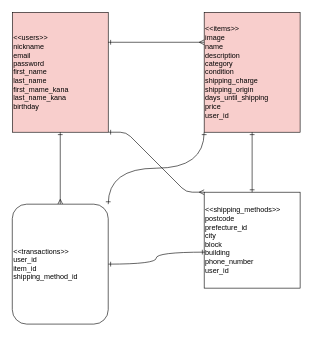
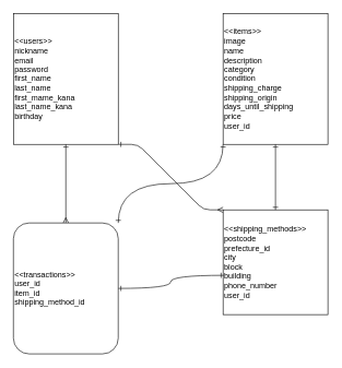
  <mxCell id="0" />
  <mxCell id="1" parent="0" />
- <mxCell id="2" value="&amp;lt;&amp;lt;users&amp;gt;&amp;gt;&lt;br&gt;nickname&lt;br&gt;email&lt;br&gt;password&lt;br&gt;first_name&lt;br&gt;last_name&lt;br&gt;first_mame_kana&lt;br&gt;last_name_kana&lt;br&gt;birthday" style="rounded=0;whiteSpace=wrap;html=1;align=left;fillColor=#f8cecc;" parent="1" vertex="1"><mxGeometry x="20" y="20" width="160" height="200" as="geometry" /></mxCell>
+ <mxCell id="2" value="&amp;lt;&amp;lt;users&amp;gt;&amp;gt;&lt;br&gt;nickname&lt;br&gt;email&lt;br&gt;password&lt;br&gt;first_name&lt;br&gt;last_name&lt;br&gt;first_mame_kana&lt;br&gt;last_name_kana&lt;br&gt;birthday" style="rounded=0;whiteSpace=wrap;html=1;align=left;" parent="1" vertex="1"><mxGeometry x="20" y="20" width="160" height="200" as="geometry" /></mxCell>
  <mxCell id="3" style="edgeStyle=none;rounded=0;orthogonalLoop=1;jettySize=auto;html=1;exitX=0.5;exitY=1;exitDx=0;exitDy=0;startArrow=ERoneToMany;startFill=0;endArrow=ERone;endFill=0;strokeWidth=1;" parent="1" source="4" edge="1"><mxGeometry relative="1" as="geometry"><mxPoint x="420" y="220" as="targetPoint" /></mxGeometry></mxCell>
- <mxCell id="4" value="&amp;lt;&amp;lt;items&amp;gt;&amp;gt;&lt;br&gt;image&lt;br&gt;name&lt;br&gt;description&lt;br&gt;category&lt;br&gt;condition&lt;br&gt;shipping_charge&lt;br&gt;shipping_origin&lt;br&gt;days_until_shipping&lt;br&gt;price&lt;br&gt;user_id" style="rounded=0;whiteSpace=wrap;html=1;align=left;fillColor=#f8cecc;" parent="1" vertex="1"><mxGeometry x="340" y="20" width="160" height="200" as="geometry" /></mxCell>
+ <mxCell id="4" value="&amp;lt;&amp;lt;items&amp;gt;&amp;gt;&lt;br&gt;image&lt;br&gt;name&lt;br&gt;description&lt;br&gt;category&lt;br&gt;condition&lt;br&gt;shipping_charge&lt;br&gt;shipping_origin&lt;br&gt;days_until_shipping&lt;br&gt;price&lt;br&gt;user_id" style="rounded=0;whiteSpace=wrap;html=1;align=left;" parent="1" vertex="1"><mxGeometry x="340" y="20" width="160" height="200" as="geometry" /></mxCell>
  <mxCell id="5" value="&amp;lt;&amp;lt;shipping_methods&amp;gt;&amp;gt;&lt;br&gt;postcode&lt;br&gt;prefecture_id&lt;br&gt;&lt;div&gt;&lt;span&gt;city&lt;/span&gt;&lt;/div&gt;&lt;div&gt;&lt;span&gt;block&lt;/span&gt;&lt;/div&gt;building&lt;br&gt;phone_number&lt;br&gt;user_id" style="rounded=0;whiteSpace=wrap;html=1;align=left;" parent="1" vertex="1"><mxGeometry x="340" y="320" width="160" height="160" as="geometry" /></mxCell>
  <mxCell id="6" value="" style="fontSize=12;html=1;endArrow=ERone;startArrow=ERone;strokeWidth=1;exitX=0.5;exitY=1;exitDx=0;exitDy=0;endFill=0;startFill=0;" parent="1" source="4" target="5" edge="1"><mxGeometry width="100" height="100" relative="1" as="geometry"><mxPoint x="440" y="230" as="sourcePoint" /><mxPoint x="360" y="300" as="targetPoint" /></mxGeometry></mxCell>
  <mxCell id="7" value="" style="edgeStyle=entityRelationEdgeStyle;fontSize=12;html=1;endArrow=ERmany;strokeWidth=1;exitX=1;exitY=1;exitDx=0;exitDy=0;entryX=0;entryY=0;entryDx=0;entryDy=0;startArrow=ERone;startFill=0;endFill=0;" parent="1" source="2" target="5" edge="1"><mxGeometry width="100" height="100" relative="1" as="geometry"><mxPoint x="150" y="340" as="sourcePoint" /><mxPoint x="250" y="240" as="targetPoint" /></mxGeometry></mxCell>
- <mxCell id="8" value="" style="fontSize=12;html=1;endArrow=ERmany;strokeWidth=1;entryX=0;entryY=0.25;entryDx=0;entryDy=0;exitX=1;exitY=0.25;exitDx=0;exitDy=0;startArrow=ERone;startFill=0;endFill=0;" parent="1" source="2" target="4" edge="1"><mxGeometry width="100" height="100" relative="1" as="geometry"><mxPoint x="200" y="110" as="sourcePoint" /><mxPoint x="300" y="10" as="targetPoint" /></mxGeometry></mxCell>
  <mxCell id="9" style="edgeStyle=orthogonalEdgeStyle;rounded=0;orthogonalLoop=1;jettySize=auto;html=1;exitX=0.5;exitY=0;exitDx=0;exitDy=0;entryX=0.5;entryY=1;entryDx=0;entryDy=0;endArrow=ERone;endFill=0;startArrow=ERmany;startFill=0;" edge="1" parent="1" source="12" target="2"><mxGeometry relative="1" as="geometry" /></mxCell>
  <mxCell id="10" style="edgeStyle=orthogonalEdgeStyle;rounded=0;orthogonalLoop=1;jettySize=auto;html=1;exitX=1;exitY=0;exitDx=0;exitDy=0;entryX=0;entryY=1;entryDx=0;entryDy=0;startArrow=ERone;startFill=0;endArrow=ERone;endFill=0;curved=1;" edge="1" parent="1" source="12" target="4"><mxGeometry relative="1" as="geometry" /></mxCell>
  <mxCell id="11" style="edgeStyle=orthogonalEdgeStyle;curved=1;rounded=0;orthogonalLoop=1;jettySize=auto;html=1;entryX=0.006;entryY=0.625;entryDx=0;entryDy=0;entryPerimeter=0;startArrow=ERone;startFill=0;endArrow=ERone;endFill=0;" edge="1" parent="1" source="12" target="5"><mxGeometry relative="1" as="geometry" /></mxCell>
  <mxCell id="12" value="&amp;lt;&amp;lt;transactions&amp;gt;&amp;gt;&lt;br&gt;user_id&lt;br&gt;item_id&lt;br&gt;shipping_method_id" style="whiteSpace=wrap;html=1;align=left;rounded=1;" vertex="1" parent="1"><mxGeometry x="20" y="340" width="160" height="200" as="geometry" /></mxCell>
